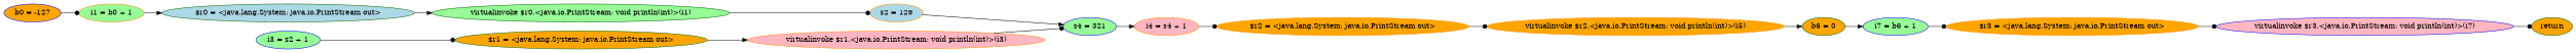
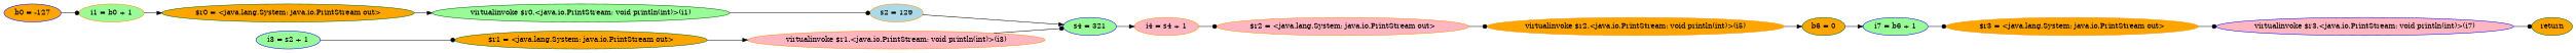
  digraph {
    rankdir=LR
    node [color=darkorange fillcolor=orange style=filled]
    edge [arrowhead=dot]
    "b0 = -127" [color=blue]
    "i1 = b0 + 1" [fillcolor=palegreen]
-   "$r0 = <java.lang.System: java.io.PrintStream out>" [color=darkgreen fillcolor=lightblue]
+   "$r0 = <java.lang.System: java.io.PrintStream out>" [color=darkgreen]
    "virtualinvoke $r0.<java.io.PrintStream: void println(int)>(i1)" [color=darkgreen fillcolor=palegreen]
    "s2 = 129" [fillcolor=lightblue]
    "s4 = 321" [color=blue fillcolor=palegreen]
    "i3 = s2 + 1" [color=blue fillcolor=palegreen]
    "$r1 = <java.lang.System: java.io.PrintStream out>" [color=darkgreen]
    "virtualinvoke $r1.<java.io.PrintStream: void println(int)>(i3)" [fillcolor=lightpink]
    n10 [fillcolor=lightpink label="i4 = s4 + 1"]
-   "$r2 = <java.lang.System: java.io.PrintStream out>"
+   "$r2 = <java.lang.System: java.io.PrintStream out>" [fillcolor=lightpink]
    "virtualinvoke $r2.<java.io.PrintStream: void println(int)>(i5)"
    "b6 = 0" [color=darkgreen]
    "i7 = b6 + 1" [color=blue fillcolor=palegreen]
    "$r3 = <java.lang.System: java.io.PrintStream out>"
    "virtualinvoke $r3.<java.io.PrintStream: void println(int)>(i7)" [color=blue fillcolor=lightpink]
    return [color=darkgreen]
    "b0 = -127" -> "i1 = b0 + 1"
    "i1 = b0 + 1" -> "$r0 = <java.lang.System: java.io.PrintStream out>" [arrowhead=normal]
    "$r0 = <java.lang.System: java.io.PrintStream out>" -> "virtualinvoke $r0.<java.io.PrintStream: void println(int)>(i1)" [arrowhead=normal]
    "virtualinvoke $r0.<java.io.PrintStream: void println(int)>(i1)" -> "s2 = 129"
    "s2 = 129" -> "s4 = 321" [arrowhead=normal]
    "s4 = 321" -> n10 [arrowhead=normal]
    "i3 = s2 + 1" -> "$r1 = <java.lang.System: java.io.PrintStream out>"
    "$r1 = <java.lang.System: java.io.PrintStream out>" -> "virtualinvoke $r1.<java.io.PrintStream: void println(int)>(i3)" [arrowhead=normal]
    "virtualinvoke $r1.<java.io.PrintStream: void println(int)>(i3)" -> "s4 = 321"
    n10 -> "$r2 = <java.lang.System: java.io.PrintStream out>"
    "$r2 = <java.lang.System: java.io.PrintStream out>" -> "virtualinvoke $r2.<java.io.PrintStream: void println(int)>(i5)"
    "virtualinvoke $r2.<java.io.PrintStream: void println(int)>(i5)" -> "b6 = 0" [arrowhead=normal]
    "b6 = 0" -> "i7 = b6 + 1" [arrowhead=normal]
    "i7 = b6 + 1" -> "$r3 = <java.lang.System: java.io.PrintStream out>"
    "$r3 = <java.lang.System: java.io.PrintStream out>" -> "virtualinvoke $r3.<java.io.PrintStream: void println(int)>(i7)"
    "virtualinvoke $r3.<java.io.PrintStream: void println(int)>(i7)" -> return
  }
